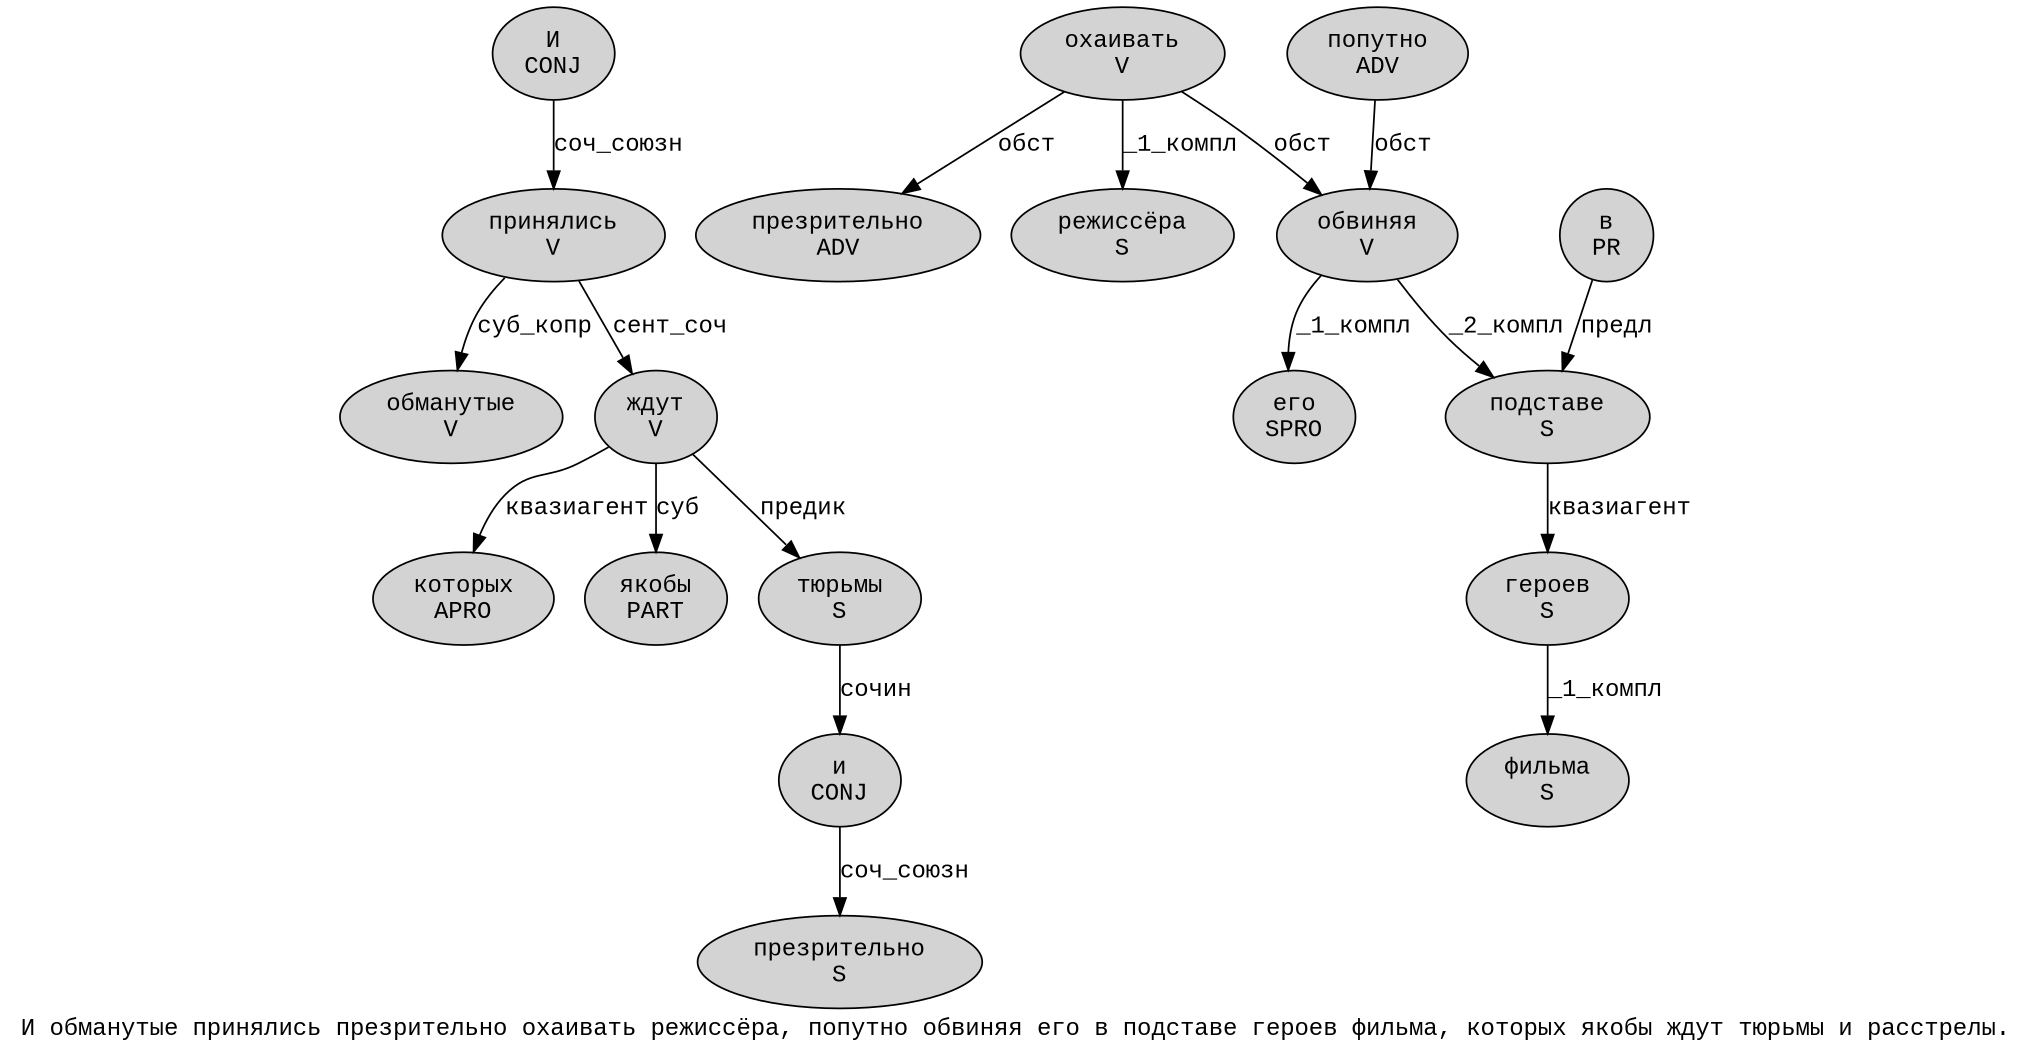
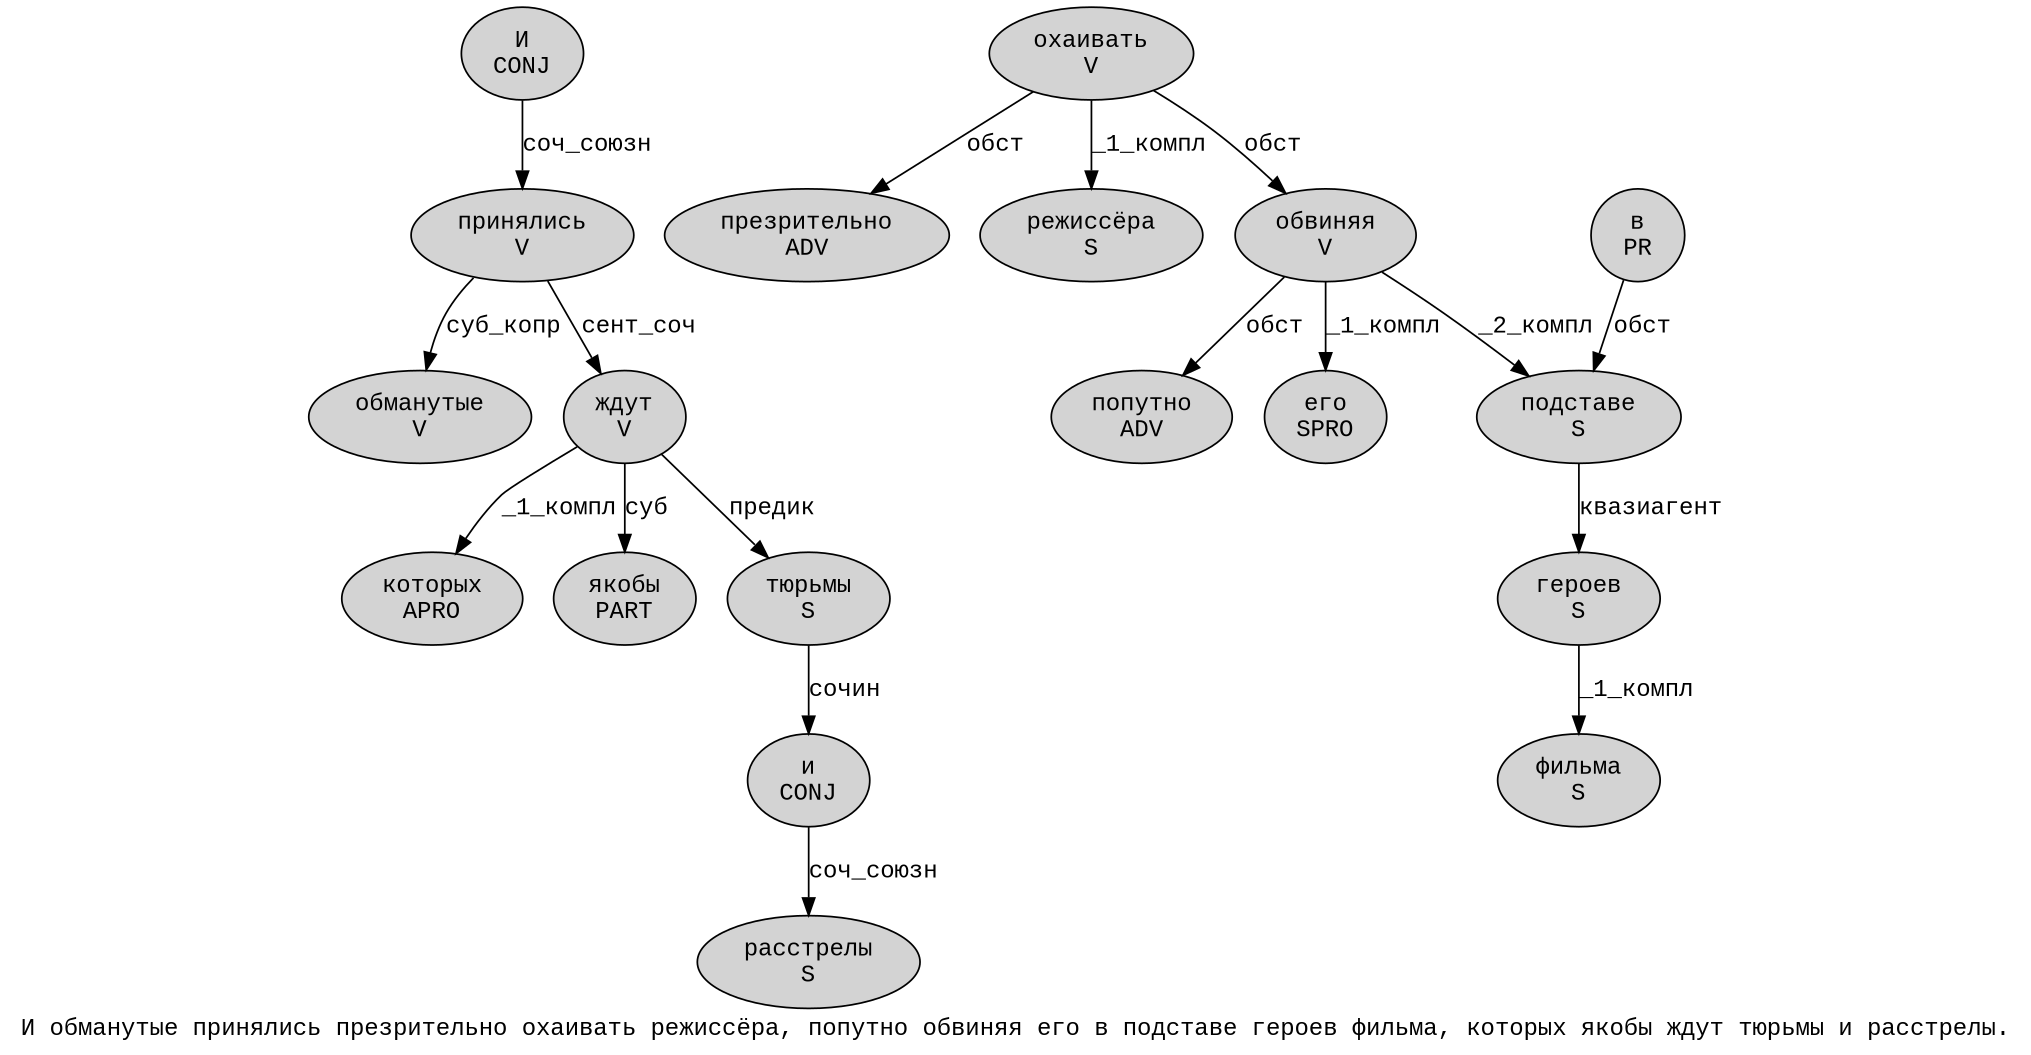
  digraph {
    fontname="Liberation Mono"
    label="И обманутые принялись презрительно охаивать режиссёра, попутно обвиняя его в подставе героев фильма, которых якобы ждут тюрьмы и расстрелы."
    node [fillcolor=lightgray fontname="Liberation Mono" penwidth=1 shape=ellipse style=filled]
    edge [fontname="Liberation Mono"]
    n1 [label="И\nCONJ"]
    n2 [label="принялись\nV"]
    n3 [label="обманутые\nV"]
    n4 [label="ждут\nV"]
    n5 [label="охаивать\nV"]
    n6 [label="презрительно\nADV"]
    n7 [label="режиссёра\nS"]
    n8 [label="обвиняя\nV"]
    n9 [label="которых\nAPRO"]
    n10 [label="якобы\nPART"]
    n11 [label="тюрьмы\nS"]
    n12 [label="попутно\nADV"]
    n13 [label="его\nSPRO"]
    n14 [label="подставе\nS"]
    n15 [label="в\nPR"]
    n16 [label="героев\nS"]
    n17 [label="фильма\nS"]
    n18 [label="и\nCONJ"]
-   n19 [label="презрительно\nS"]
+   n19 [label="расстрелы\nS"]
    n1 -> n2 [label="соч_союзн"]
    n2 -> n3 [label="суб_копр"]
    n2 -> n4 [label="сент_соч"]
-   n4 -> n9 [label="квазиагент"]
+   n4 -> n9 [label="_1_компл"]
    n4 -> n10 [label="суб"]
    n4 -> n11 [label="предик"]
    n5 -> n6 [label="обст"]
    n5 -> n7 [label="_1_компл"]
    n5 -> n8 [label="обст"]
-   n12 -> n8 [label="обст"]
+   n8 -> n12 [label="обст"]
    n8 -> n13 [label="_1_компл"]
    n8 -> n14 [label="_2_компл"]
    n11 -> n18 [label="сочин"]
    n14 -> n16 [label="квазиагент"]
-   n15 -> n14 [label="предл"]
+   n15 -> n14 [label="обст"]
    n16 -> n17 [label="_1_компл"]
    n18 -> n19 [label="соч_союзн"]
  }
